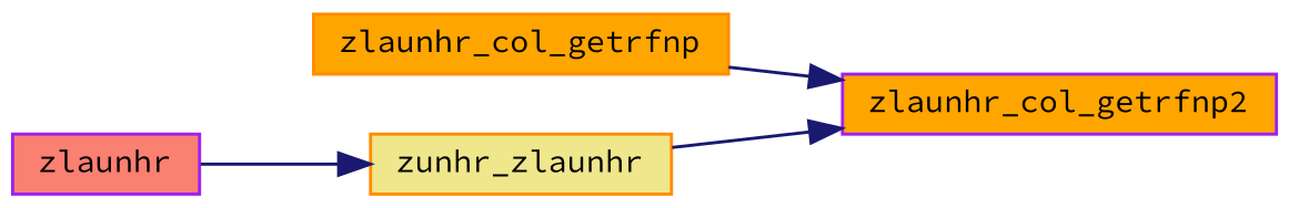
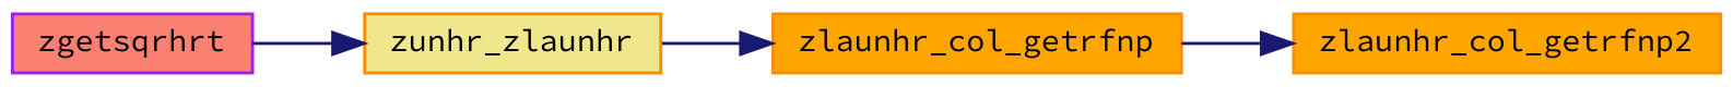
  digraph {
    fontname="Source Code Pro"
    rankdir=RL
    node [color=purple fillcolor=orange fontname="Source Code Pro" fontsize=10 shape=record style=filled]
    edge [color=midnightblue dir=back fontname="Source Code Pro" fontsize=10 labelfontname=Helvetica labelfontsize=10 style=solid]
-   n1 [fontcolor=black height=0.2 label=zlaunhr_col_getrfnp2 width=0.4]
+   n1 [color=darkorange fontcolor=black height=0.2 label=zlaunhr_col_getrfnp2 width=0.4]
    n2 [color=darkorange height=0.2 label=zlaunhr_col_getrfnp width=0.4]
    n3 [color=darkorange fillcolor=khaki height=0.2 label=zunhr_zlaunhr width=0.4]
-   n4 [fillcolor=salmon height=0.2 label=zlaunhr width=0.4]
+   n4 [fillcolor=salmon height=0.2 label=zgetsqrhrt width=0.4]
    n1 -> n2
-   n1 -> n3
+   n2 -> n3
    n3 -> n4
  }
